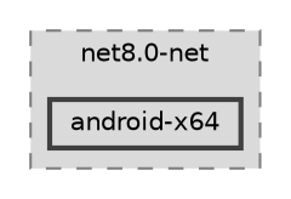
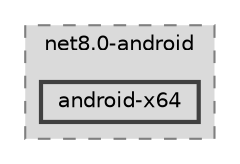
  digraph {
    compound=true
    n1 [color=grey25 fillcolor="#dadada" fontname=Helvetica fontsize=10 height=0.2 label="android-x64" shape=box style="filled,bold" width=0.4]
    subgraph cluster_1 {
      bgcolor="#dadada"
      fontname=Helvetica
      fontsize=10
-     label="net8.0-net"
+     label="net8.0-android"
      pencolor=grey50
      style="filled,dashed"
      n1
    }
  }
